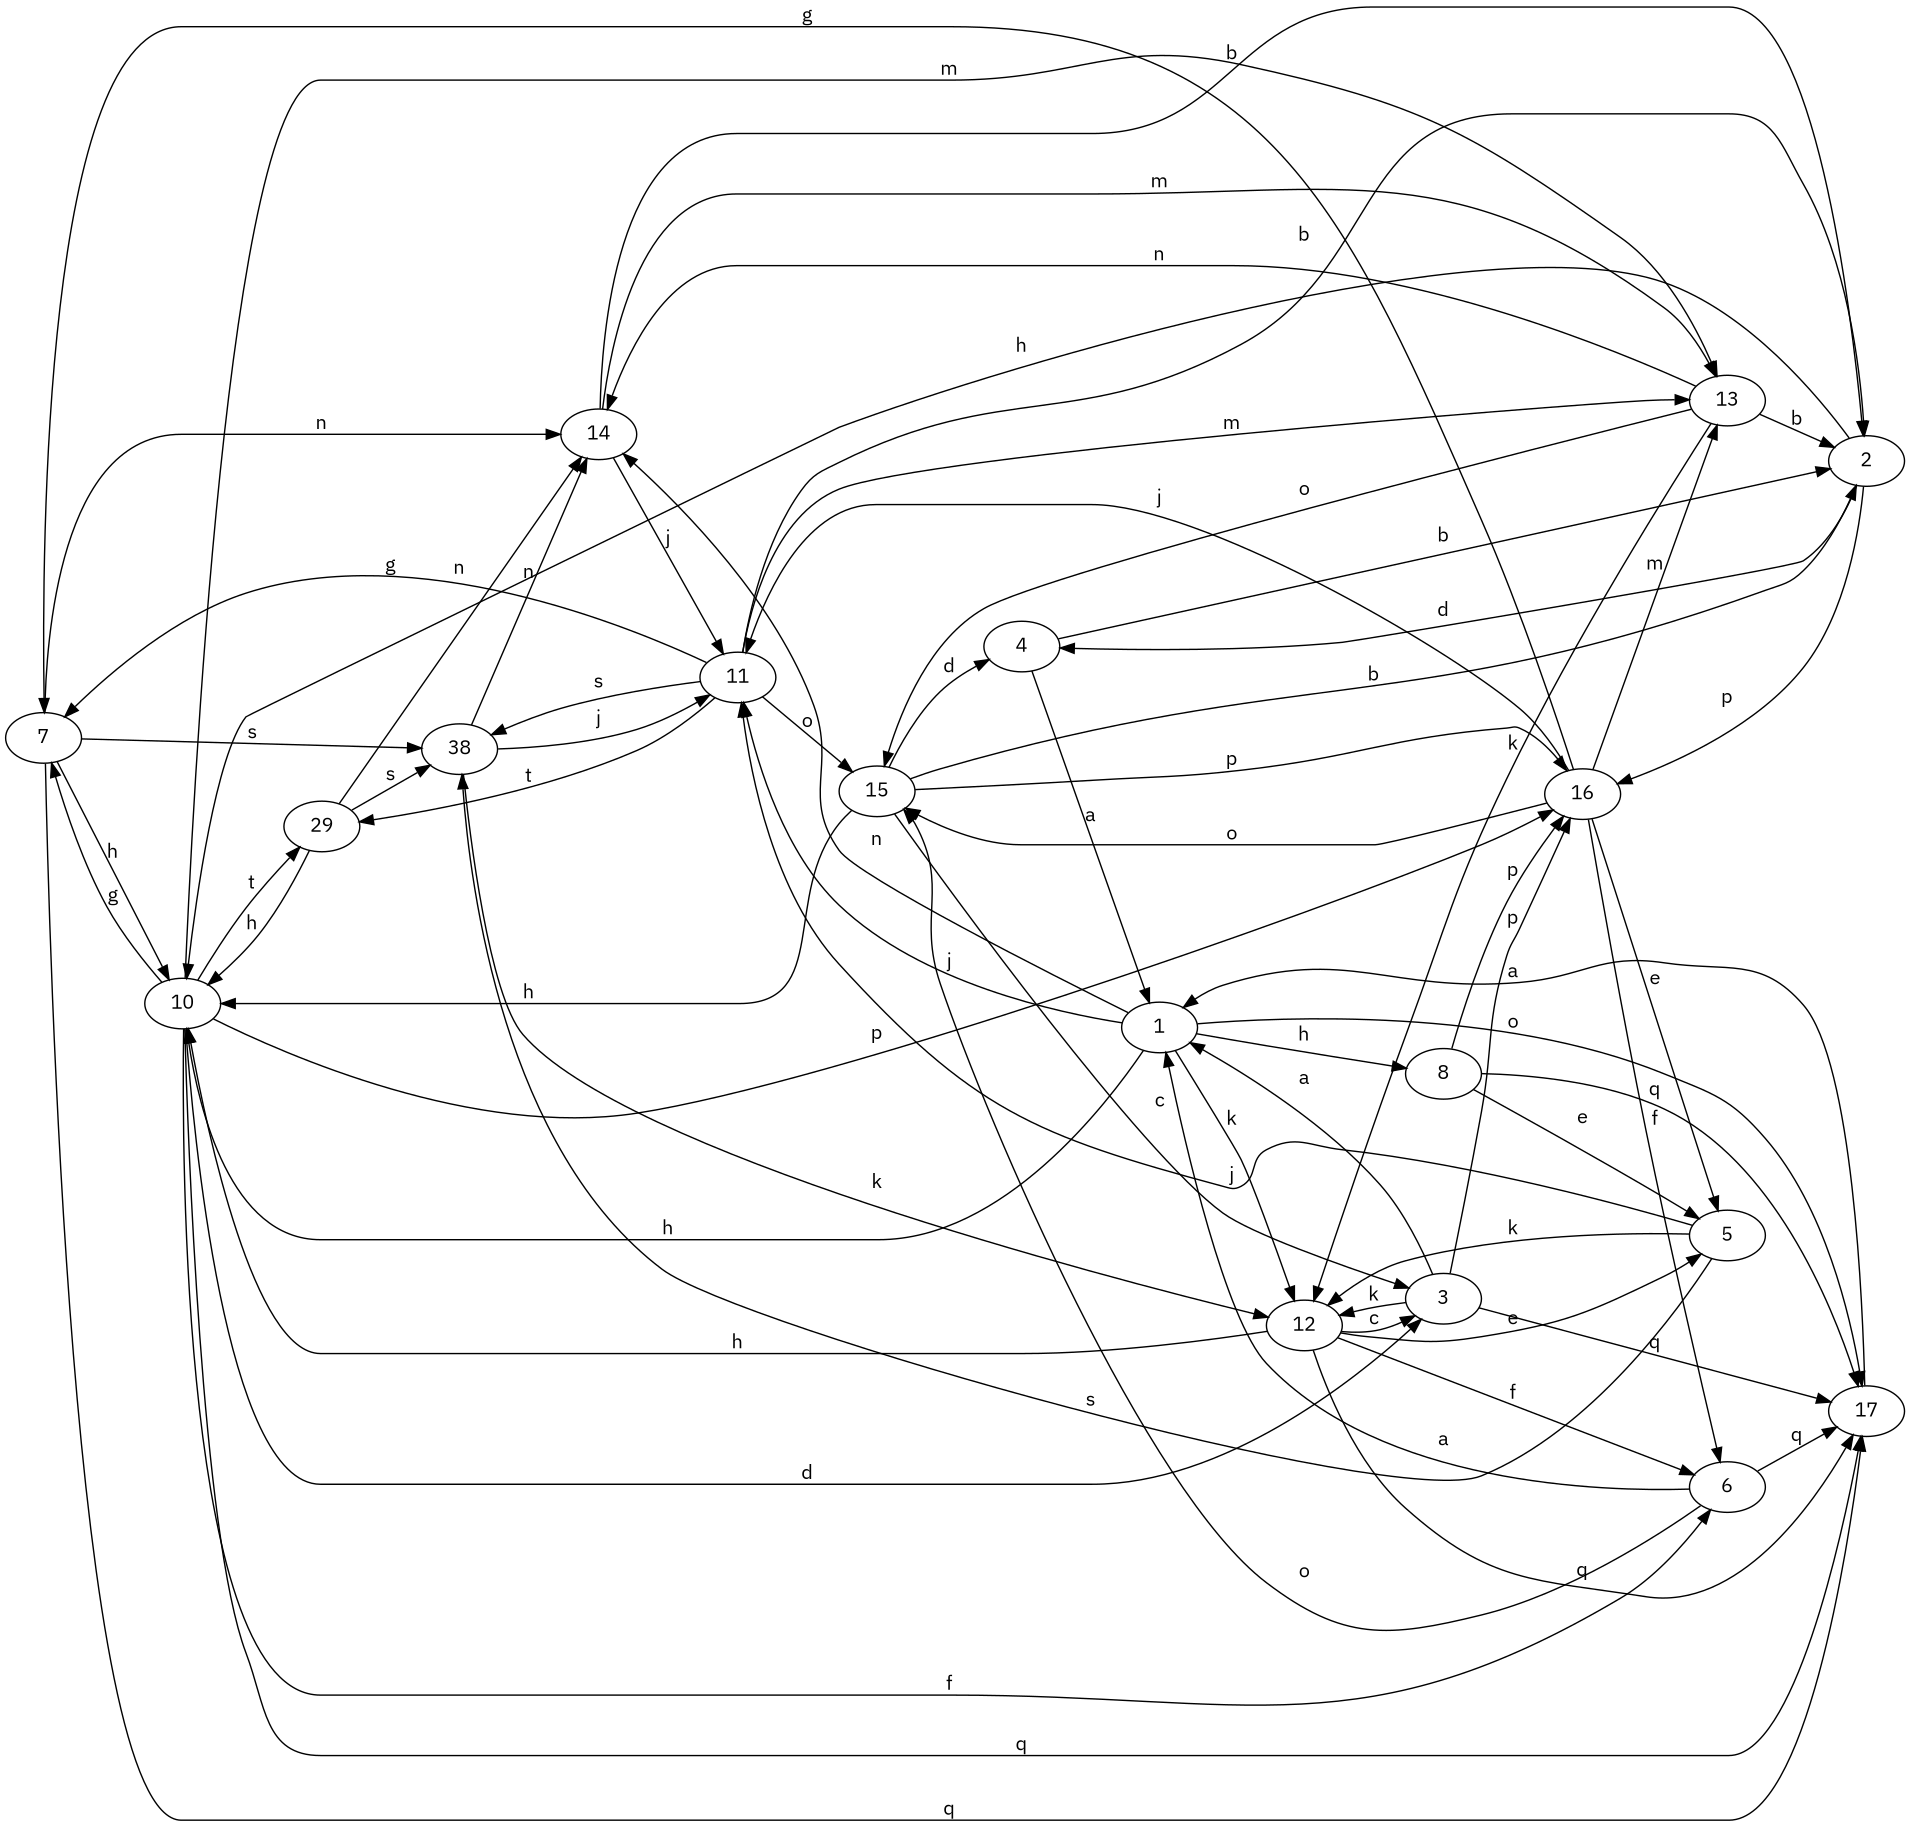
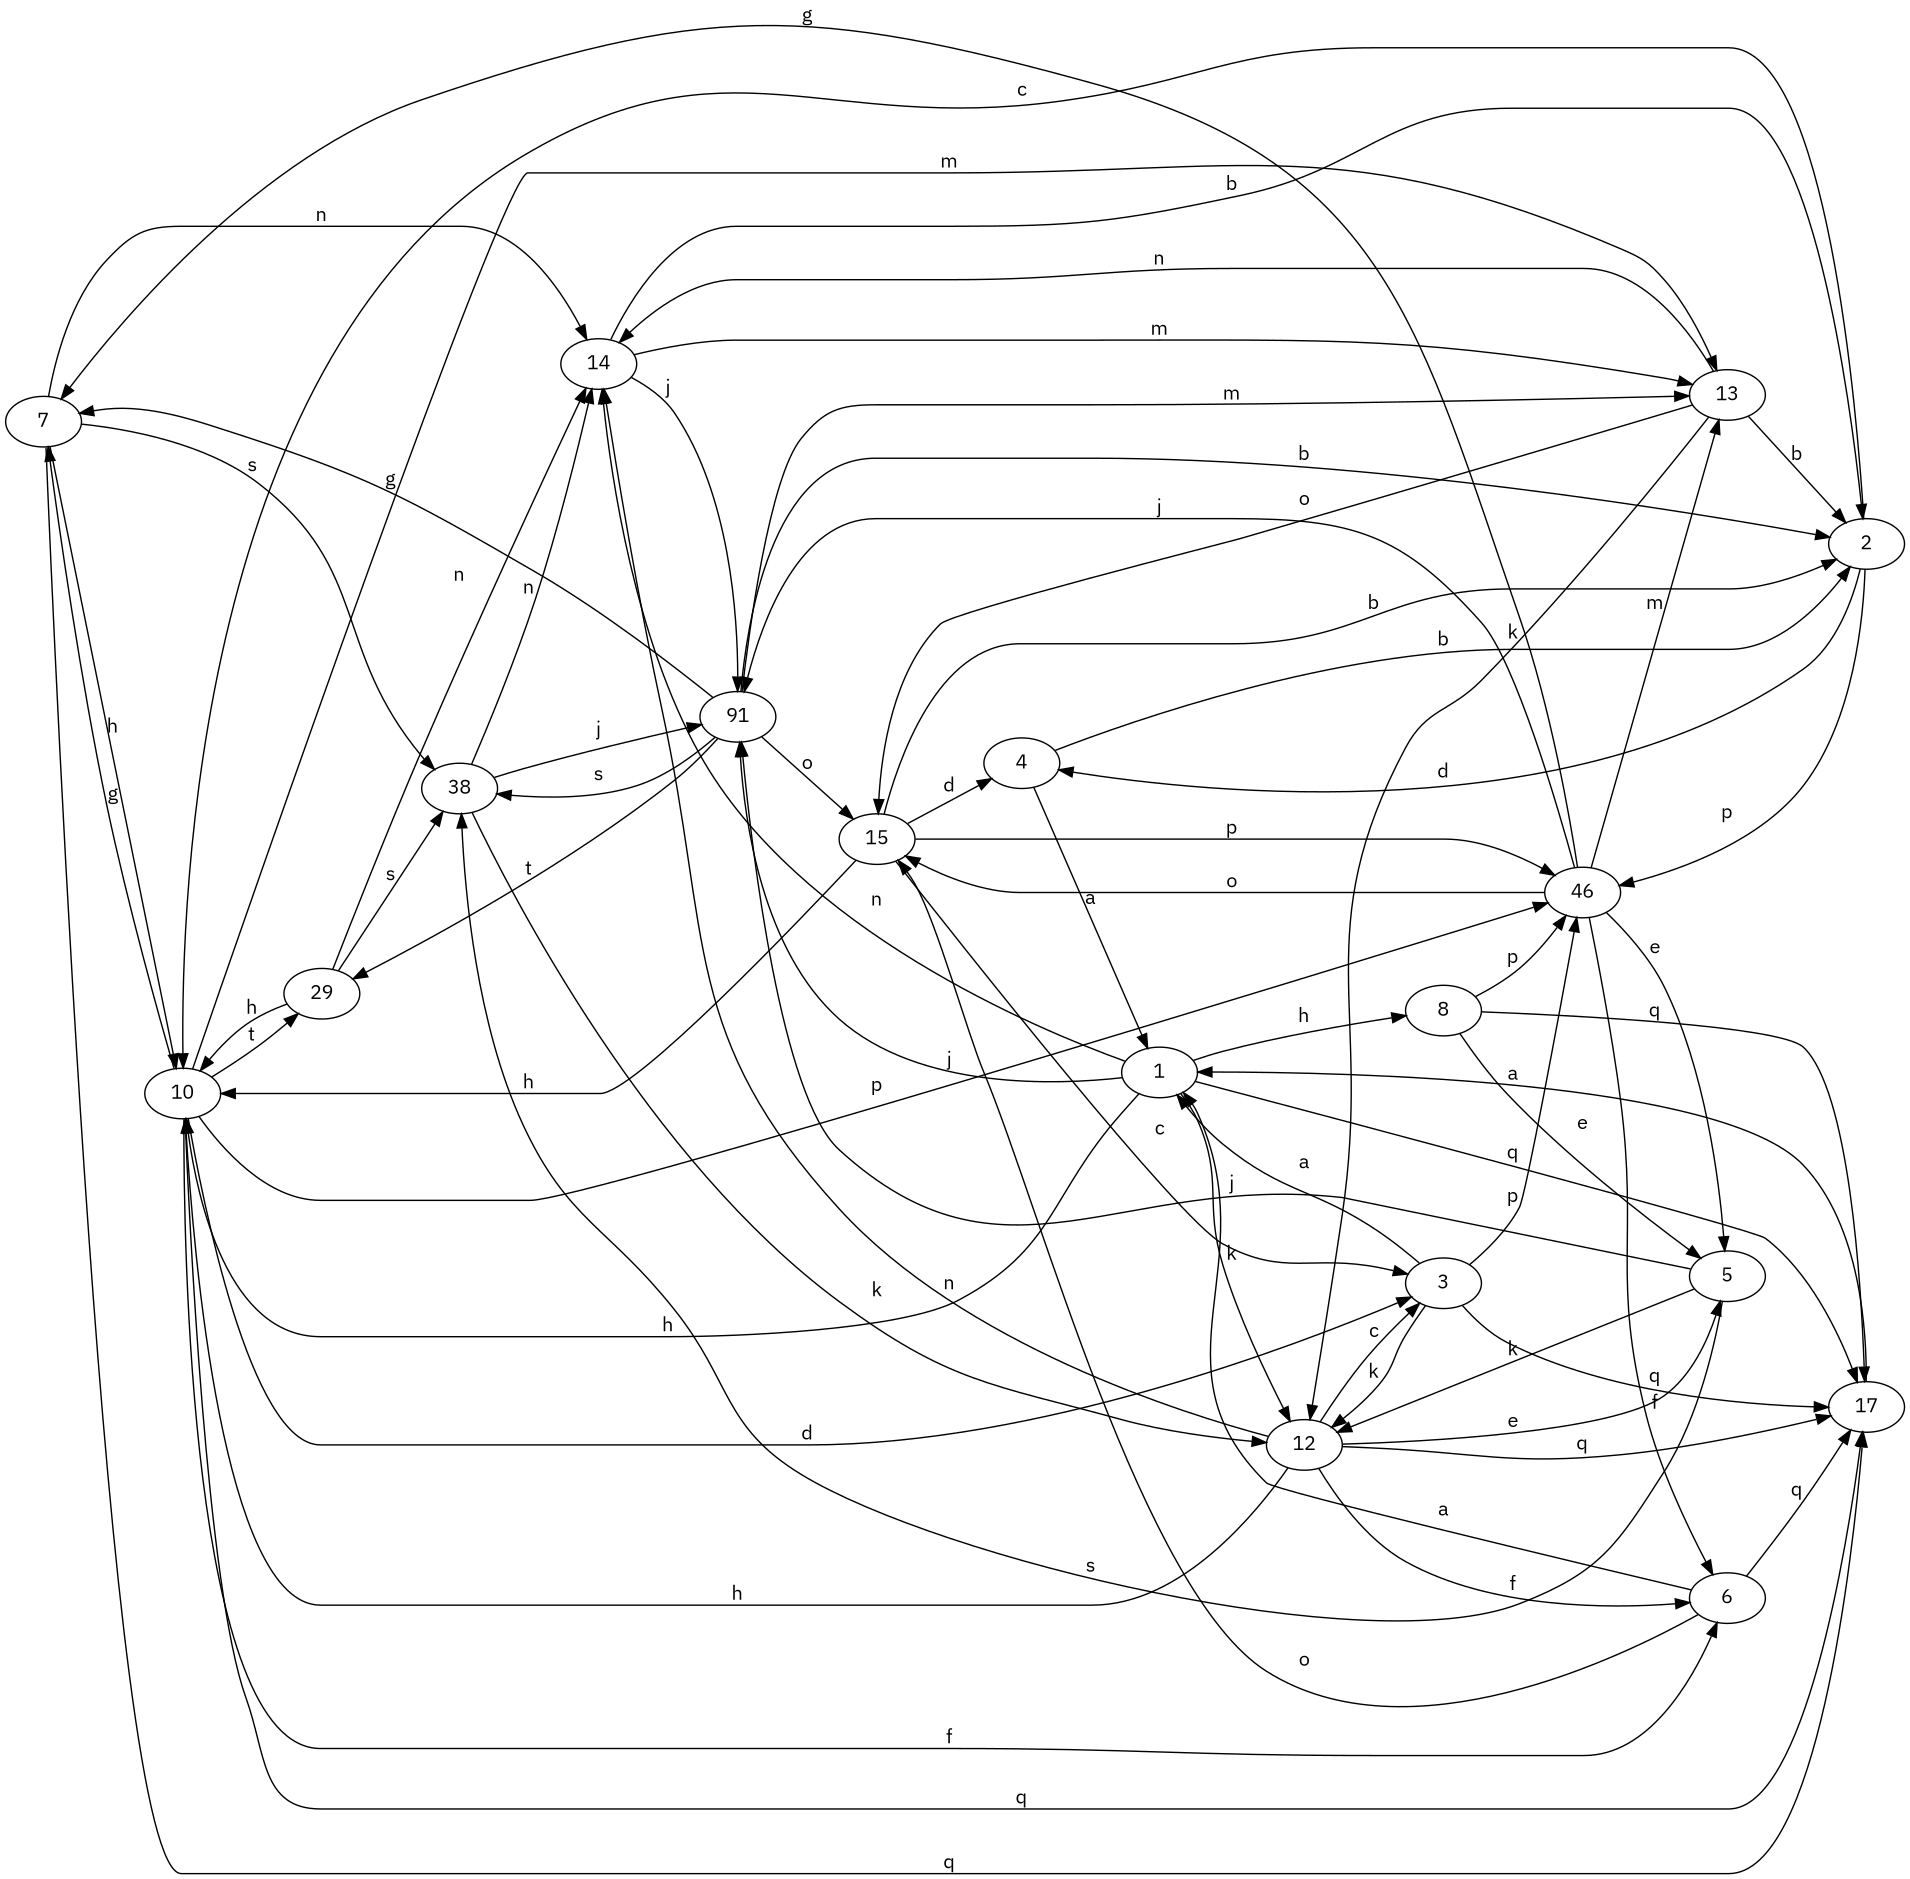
  strict digraph {
    fontname="IBM Plex Sans"
    rankdir=LR
    node [fontname="IBM Plex Sans"]
    edge [fontname="IBM Plex Sans"]
    7
    10
    14
    17
    n5 [label=38]
    1
    8
-   11
+   11 [label=91]
    12
-   16
+   16 [label=46]
    5
    3
    6
    13
    n15 [label=29]
    2
    15
    4
    7 -> 10 [label=h]
    7 -> 14 [label=n]
    7 -> 17 [label=q]
    7 -> n5 [label=s]
    10 -> 7 [label=g]
    10 -> 17 [label=q]
    10 -> 16 [label=p]
    10 -> 3 [label=d]
    10 -> 6 [label=f]
    10 -> 13 [label=m]
    10 -> n15 [label=t]
    14 -> 11 [label=j]
    14 -> 13 [label=m]
    14 -> 2 [label=b]
    17 -> 1 [label=a]
    n5 -> 14 [label=n]
    n5 -> 11 [label=j]
    n5 -> 12 [label=k]
    1 -> 10 [label=h]
    1 -> 14 [label=n]
-   1 -> 17 [label=o]
+   1 -> 17 [label=q]
    1 -> 8 [label=h]
    1 -> 11 [label=j]
    1 -> 12 [label=k]
    8 -> 17 [label=q]
    8 -> 16 [label=p]
    8 -> 5 [label=e]
    11 -> 7 [label=g]
    11 -> n5 [label=s]
    11 -> 13 [label=m]
    11 -> n15 [label=t]
    11 -> 2 [label=b]
    11 -> 15 [label=o]
    12 -> 10 [label=h]
+   12 -> 14 [label=n]
    12 -> 17 [label=q]
    12 -> 5 [label=e]
    12 -> 3 [label=c]
    12 -> 6 [label=f]
    16 -> 7 [label=g]
    16 -> 11 [label=j]
    16 -> 5 [label=e]
    16 -> 6 [label=f]
    16 -> 13 [label=m]
    16 -> 15 [label=o]
    5 -> n5 [label=s]
    5 -> 11 [label=j]
    5 -> 12 [label=k]
    3 -> 17 [label=q]
    3 -> 1 [label=a]
    3 -> 12 [label=k]
    3 -> 16 [label=p]
    6 -> 17 [label=q]
    6 -> 1 [label=a]
    6 -> 15 [label=o]
    13 -> 14 [label=n]
    13 -> 12 [label=k]
    13 -> 2 [label=b]
    13 -> 15 [label=o]
    n15 -> 10 [label=h]
    n15 -> 14 [label=n]
    n15 -> n5 [label=s]
-   2 -> 10 [label=h]
+   2 -> 10 [label=c]
    2 -> 16 [label=p]
    2 -> 4 [label=d]
    15 -> 10 [label=h]
    15 -> 16 [label=p]
    15 -> 3 [label=c]
    15 -> 2 [label=b]
    15 -> 4 [label=d]
    4 -> 1 [label=a]
    4 -> 2 [label=b]
  }
